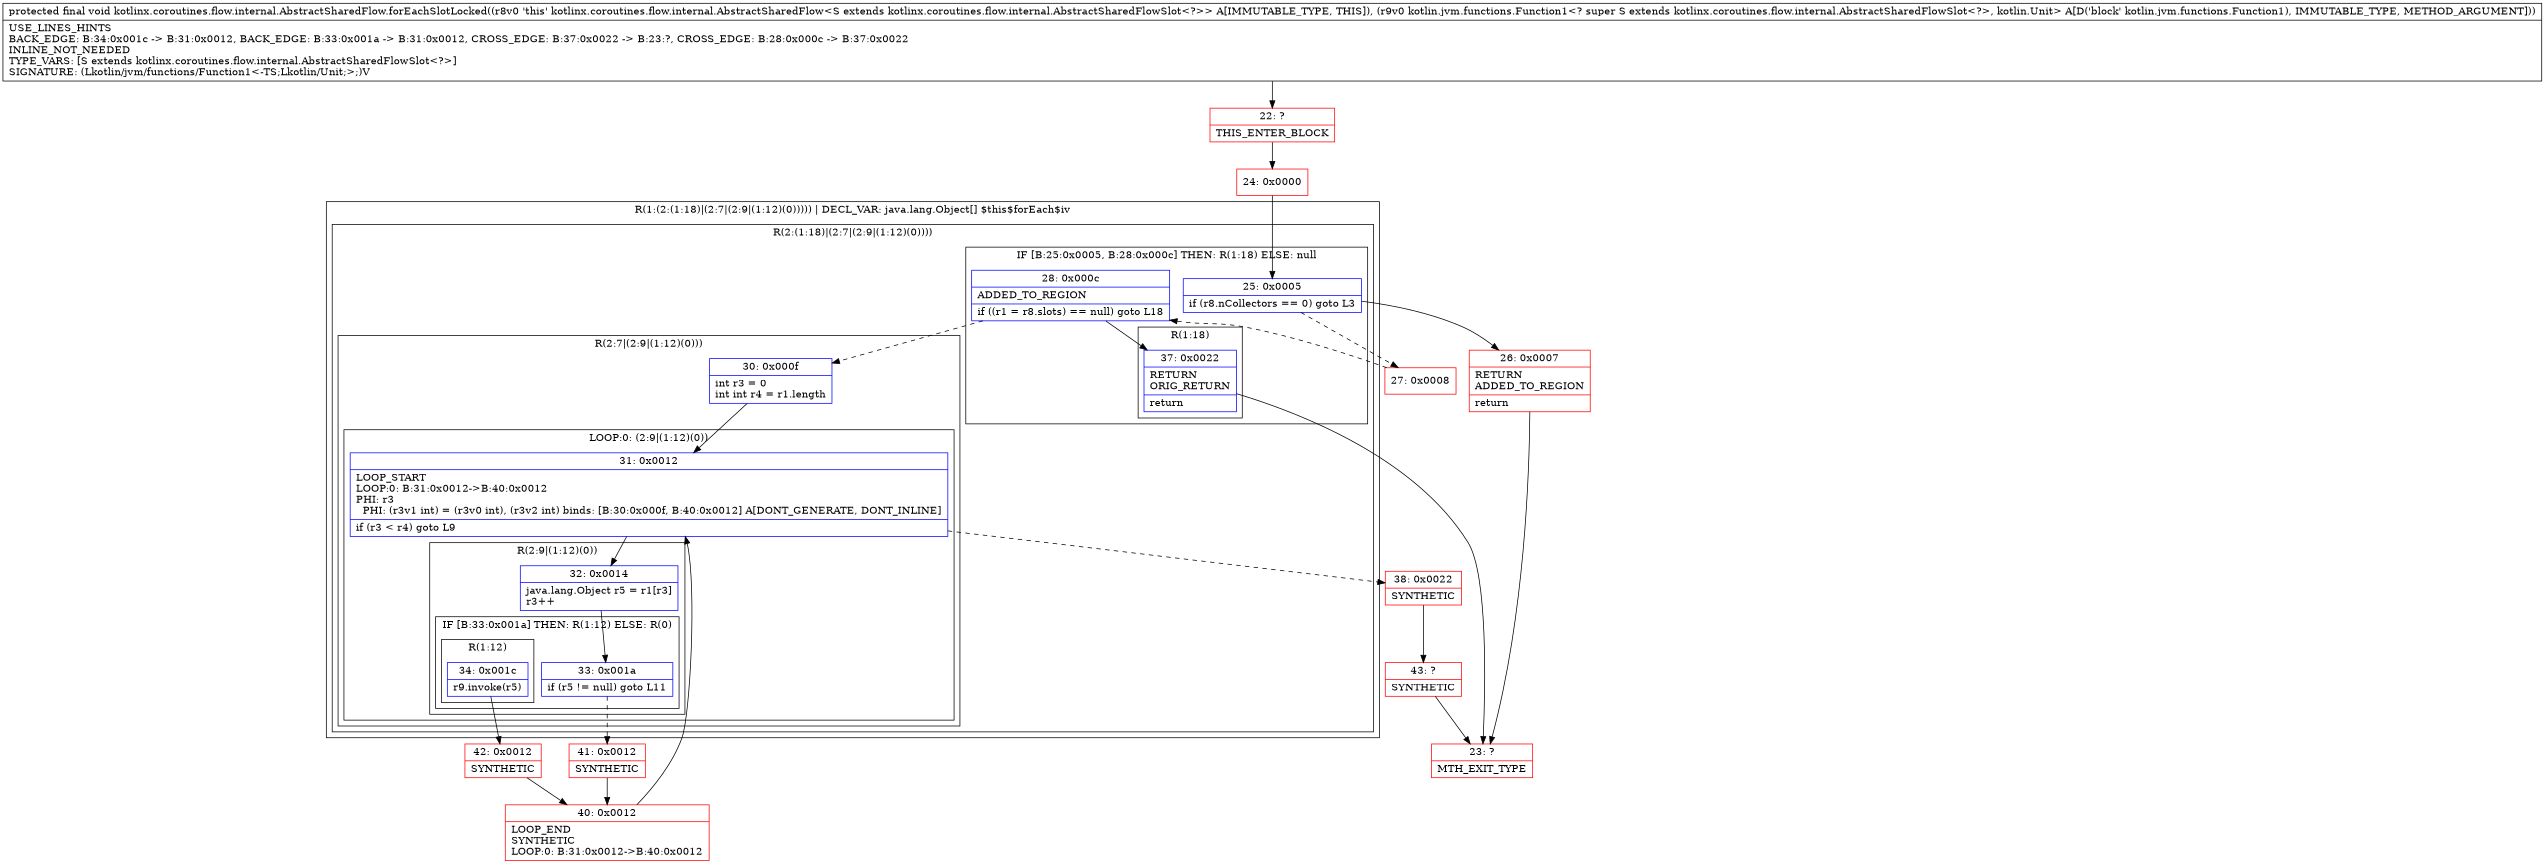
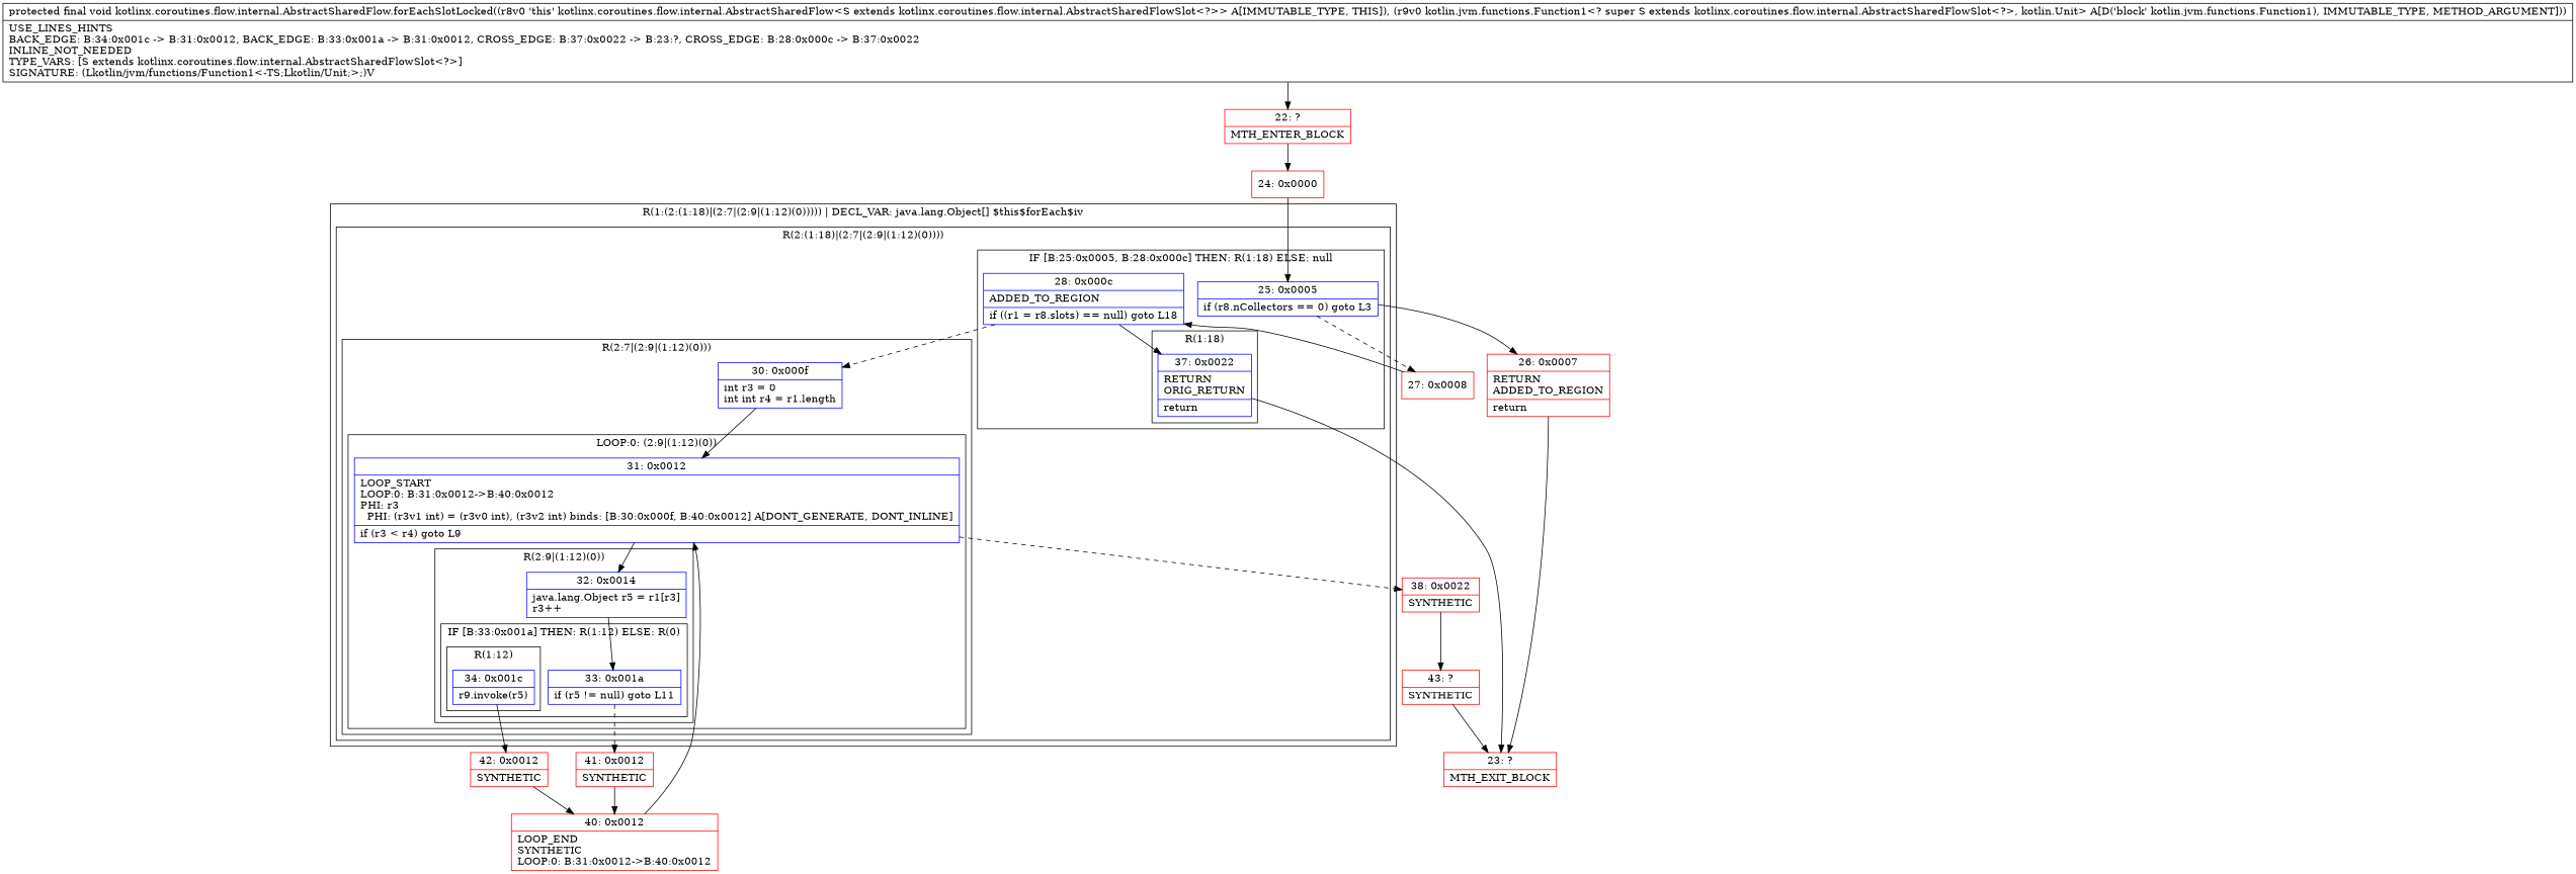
  digraph {
    node [color=red shape=record]
    n1 [color=blue label="{37\:\ 0x0022|RETURN\lORIG_RETURN\l|return\l}"]
    n2 [color=blue label="{25\:\ 0x0005|if (r8.nCollectors == 0) goto L3\l}"]
    n3 [color=blue label="{28\:\ 0x000c|ADDED_TO_REGION\l|if ((r1 = r8.slots) == null) goto L18\l}"]
    n4 [color=blue label="{34\:\ 0x001c|r9.invoke(r5)\l}"]
    n5 [color=blue label="{33\:\ 0x001a|if (r5 != null) goto L11\l}"]
    n6 [color=blue label="{32\:\ 0x0014|java.lang.Object r5 = r1[r3]\lr3++\l}"]
    n7 [color=blue label="{31\:\ 0x0012|LOOP_START\lLOOP:0: B:31:0x0012\-\>B:40:0x0012\lPHI: r3 \l  PHI: (r3v1 int) = (r3v0 int), (r3v2 int) binds: [B:30:0x000f, B:40:0x0012] A[DONT_GENERATE, DONT_INLINE]\l|if (r3 \< r4) goto L9\l}"]
    n8 [color=blue label="{30\:\ 0x000f|int r3 = 0\lint int r4 = r1.length\l}"]
-   n9 [label="{23\:\ ?|MTH_EXIT_TYPE\l}"]
+   n9 [label="{23\:\ ?|MTH_EXIT_BLOCK\l}"]
    n10 [label="{26\:\ 0x0007|RETURN\lADDED_TO_REGION\l|return\l}"]
    n11 [label="{27\:\ 0x0008}"]
    n12 [label="{42\:\ 0x0012|SYNTHETIC\l}"]
    n13 [label="{41\:\ 0x0012|SYNTHETIC\l}"]
    n14 [label="{38\:\ 0x0022|SYNTHETIC\l}"]
    n15 [label="{43\:\ ?|SYNTHETIC\l}"]
    n16 [label="{40\:\ 0x0012|LOOP_END\lSYNTHETIC\lLOOP:0: B:31:0x0012\-\>B:40:0x0012\l}"]
-   n17 [label="{22\:\ ?|THIS_ENTER_BLOCK\l}"]
+   n17 [label="{22\:\ ?|MTH_ENTER_BLOCK\l}"]
    n18 [label="{24\:\ 0x0000}"]
    n19 [label="{protected final void kotlinx.coroutines.flow.internal.AbstractSharedFlow.forEachSlotLocked((r8v0 'this' kotlinx.coroutines.flow.internal.AbstractSharedFlow\<S extends kotlinx.coroutines.flow.internal.AbstractSharedFlowSlot\<?\>\> A[IMMUTABLE_TYPE, THIS]), (r9v0 kotlin.jvm.functions.Function1\<? super S extends kotlinx.coroutines.flow.internal.AbstractSharedFlowSlot\<?\>, kotlin.Unit\> A[D('block' kotlin.jvm.functions.Function1), IMMUTABLE_TYPE, METHOD_ARGUMENT]))  | USE_LINES_HINTS\lBACK_EDGE: B:34:0x001c \-\> B:31:0x0012, BACK_EDGE: B:33:0x001a \-\> B:31:0x0012, CROSS_EDGE: B:37:0x0022 \-\> B:23:?, CROSS_EDGE: B:28:0x000c \-\> B:37:0x0022\lINLINE_NOT_NEEDED\lTYPE_VARS: [S extends kotlinx.coroutines.flow.internal.AbstractSharedFlowSlot\<?\>]\lSIGNATURE: (Lkotlin\/jvm\/functions\/Function1\<\-TS;Lkotlin\/Unit;\>;)V\l}" color=""]
    subgraph cluster_1 {
      label="R(1:(2:(1:18)|(2:7|(2:9|(1:12)(0))))) | DECL_VAR: java.lang.Object[] $this$forEach$iv\l"
      subgraph cluster_2 {
        label="R(2:(1:18)|(2:7|(2:9|(1:12)(0))))"
        subgraph cluster_3 {
          label="IF [B:25:0x0005, B:28:0x000c] THEN: R(1:18) ELSE: null"
          n2
          n3
          subgraph cluster_4 {
            label="R(1:18)"
            n1
          }
        }
        subgraph cluster_5 {
          label="R(2:7|(2:9|(1:12)(0)))"
          n8
          subgraph cluster_6 {
            label="LOOP:0: (2:9|(1:12)(0))"
            n7
            subgraph cluster_7 {
              label="R(2:9|(1:12)(0))"
              n6
              subgraph cluster_8 {
                label="IF [B:33:0x001a] THEN: R(1:12) ELSE: R(0)"
                n5
                subgraph cluster_9 {
                  label="R(1:12)"
                  n4
                }
                subgraph cluster_10 {
                  label="R(0)"
                }
              }
            }
          }
        }
      }
    }
    n1 -> n9
    n2 -> n10
    n2 -> n11 [style=dashed]
    n3 -> n1
    n3 -> n8 [style=dashed]
    n4 -> n12
    n5 -> n13 [style=dashed]
    n6 -> n5
    n7 -> n6
    n7 -> n14 [style=dashed]
    n8 -> n7
    n10 -> n9
-   n11 -> n3 [style=dashed]
+   n11 -> n3
    n12 -> n16
    n13 -> n16
    n14 -> n15
    n15 -> n9
    n16 -> n7
    n17 -> n18
    n18 -> n2
    n19 -> n17
  }
